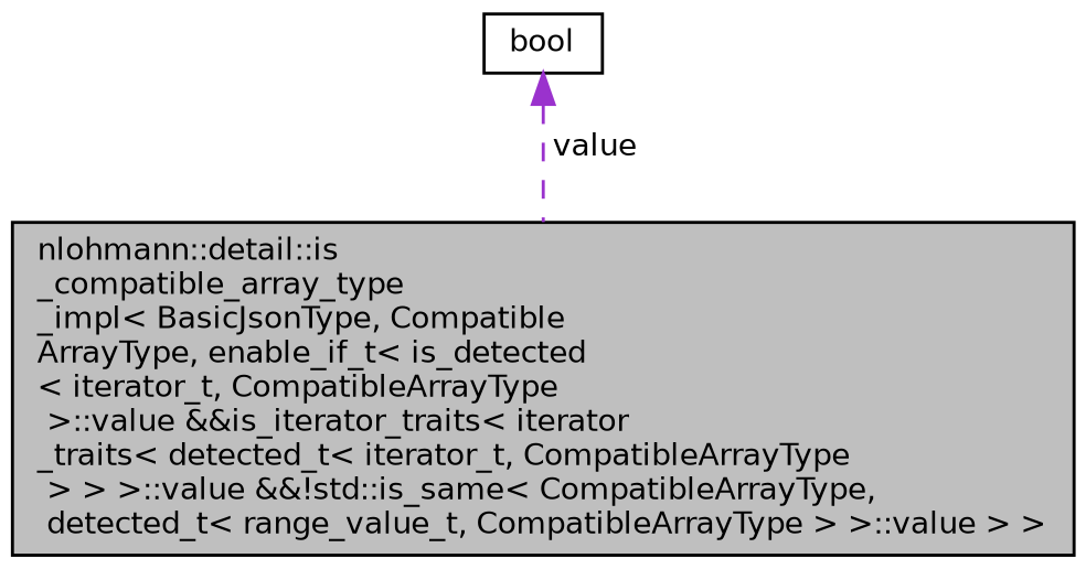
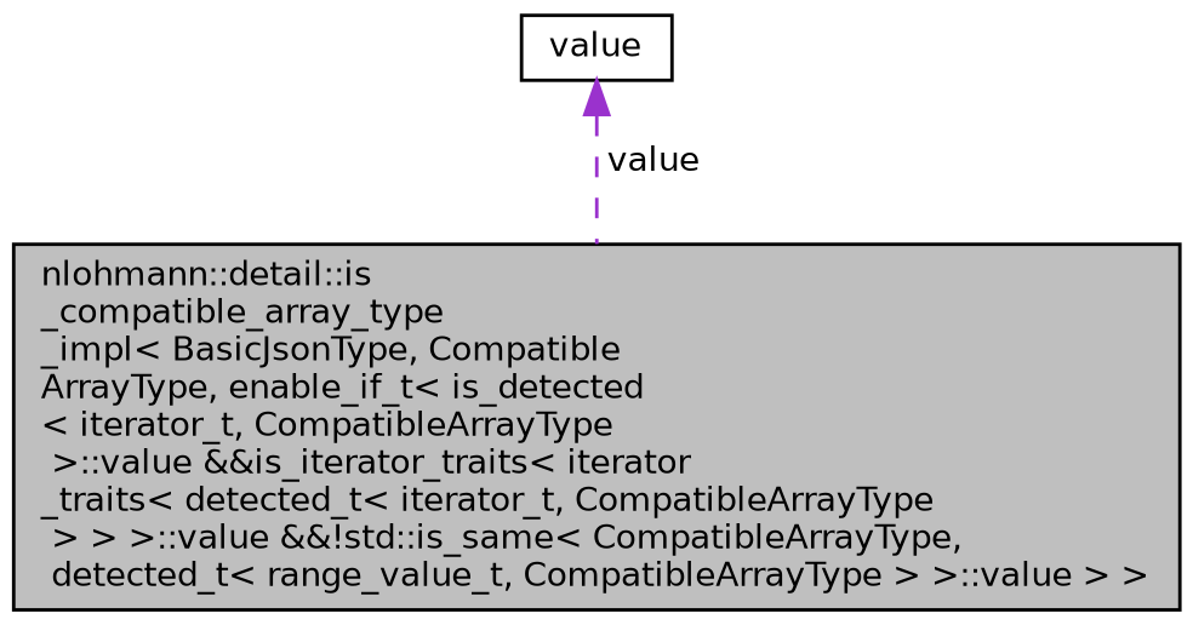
  digraph {
    node [color=black fontname=Helvetica fontsize=10 shape=record style=filled]
    n1 [fillcolor=grey75 fontcolor=black height=0.2 label="nlohmann::detail::is\l_compatible_array_type\l_impl\< BasicJsonType, Compatible\lArrayType, enable_if_t\< is_detected\l\< iterator_t, CompatibleArrayType\l \>::value &&is_iterator_traits\< iterator\l_traits\< detected_t\< iterator_t, CompatibleArrayType\l \> \> \>::value &&!std::is_same\< CompatibleArrayType,\l detected_t\< range_value_t, CompatibleArrayType \> \>::value \> \>" width=0.4]
-   n2 [fillcolor=white height=0.2 label=bool width=0.4]
+   n2 [fillcolor=white height=0.2 label=value width=0.4]
    n2 -> n1 [color=darkorchid3 dir=back fontname=Helvetica fontsize=10 label=" value" labelfontname=Helvetica labelfontsize=10 style=dashed]
  }
